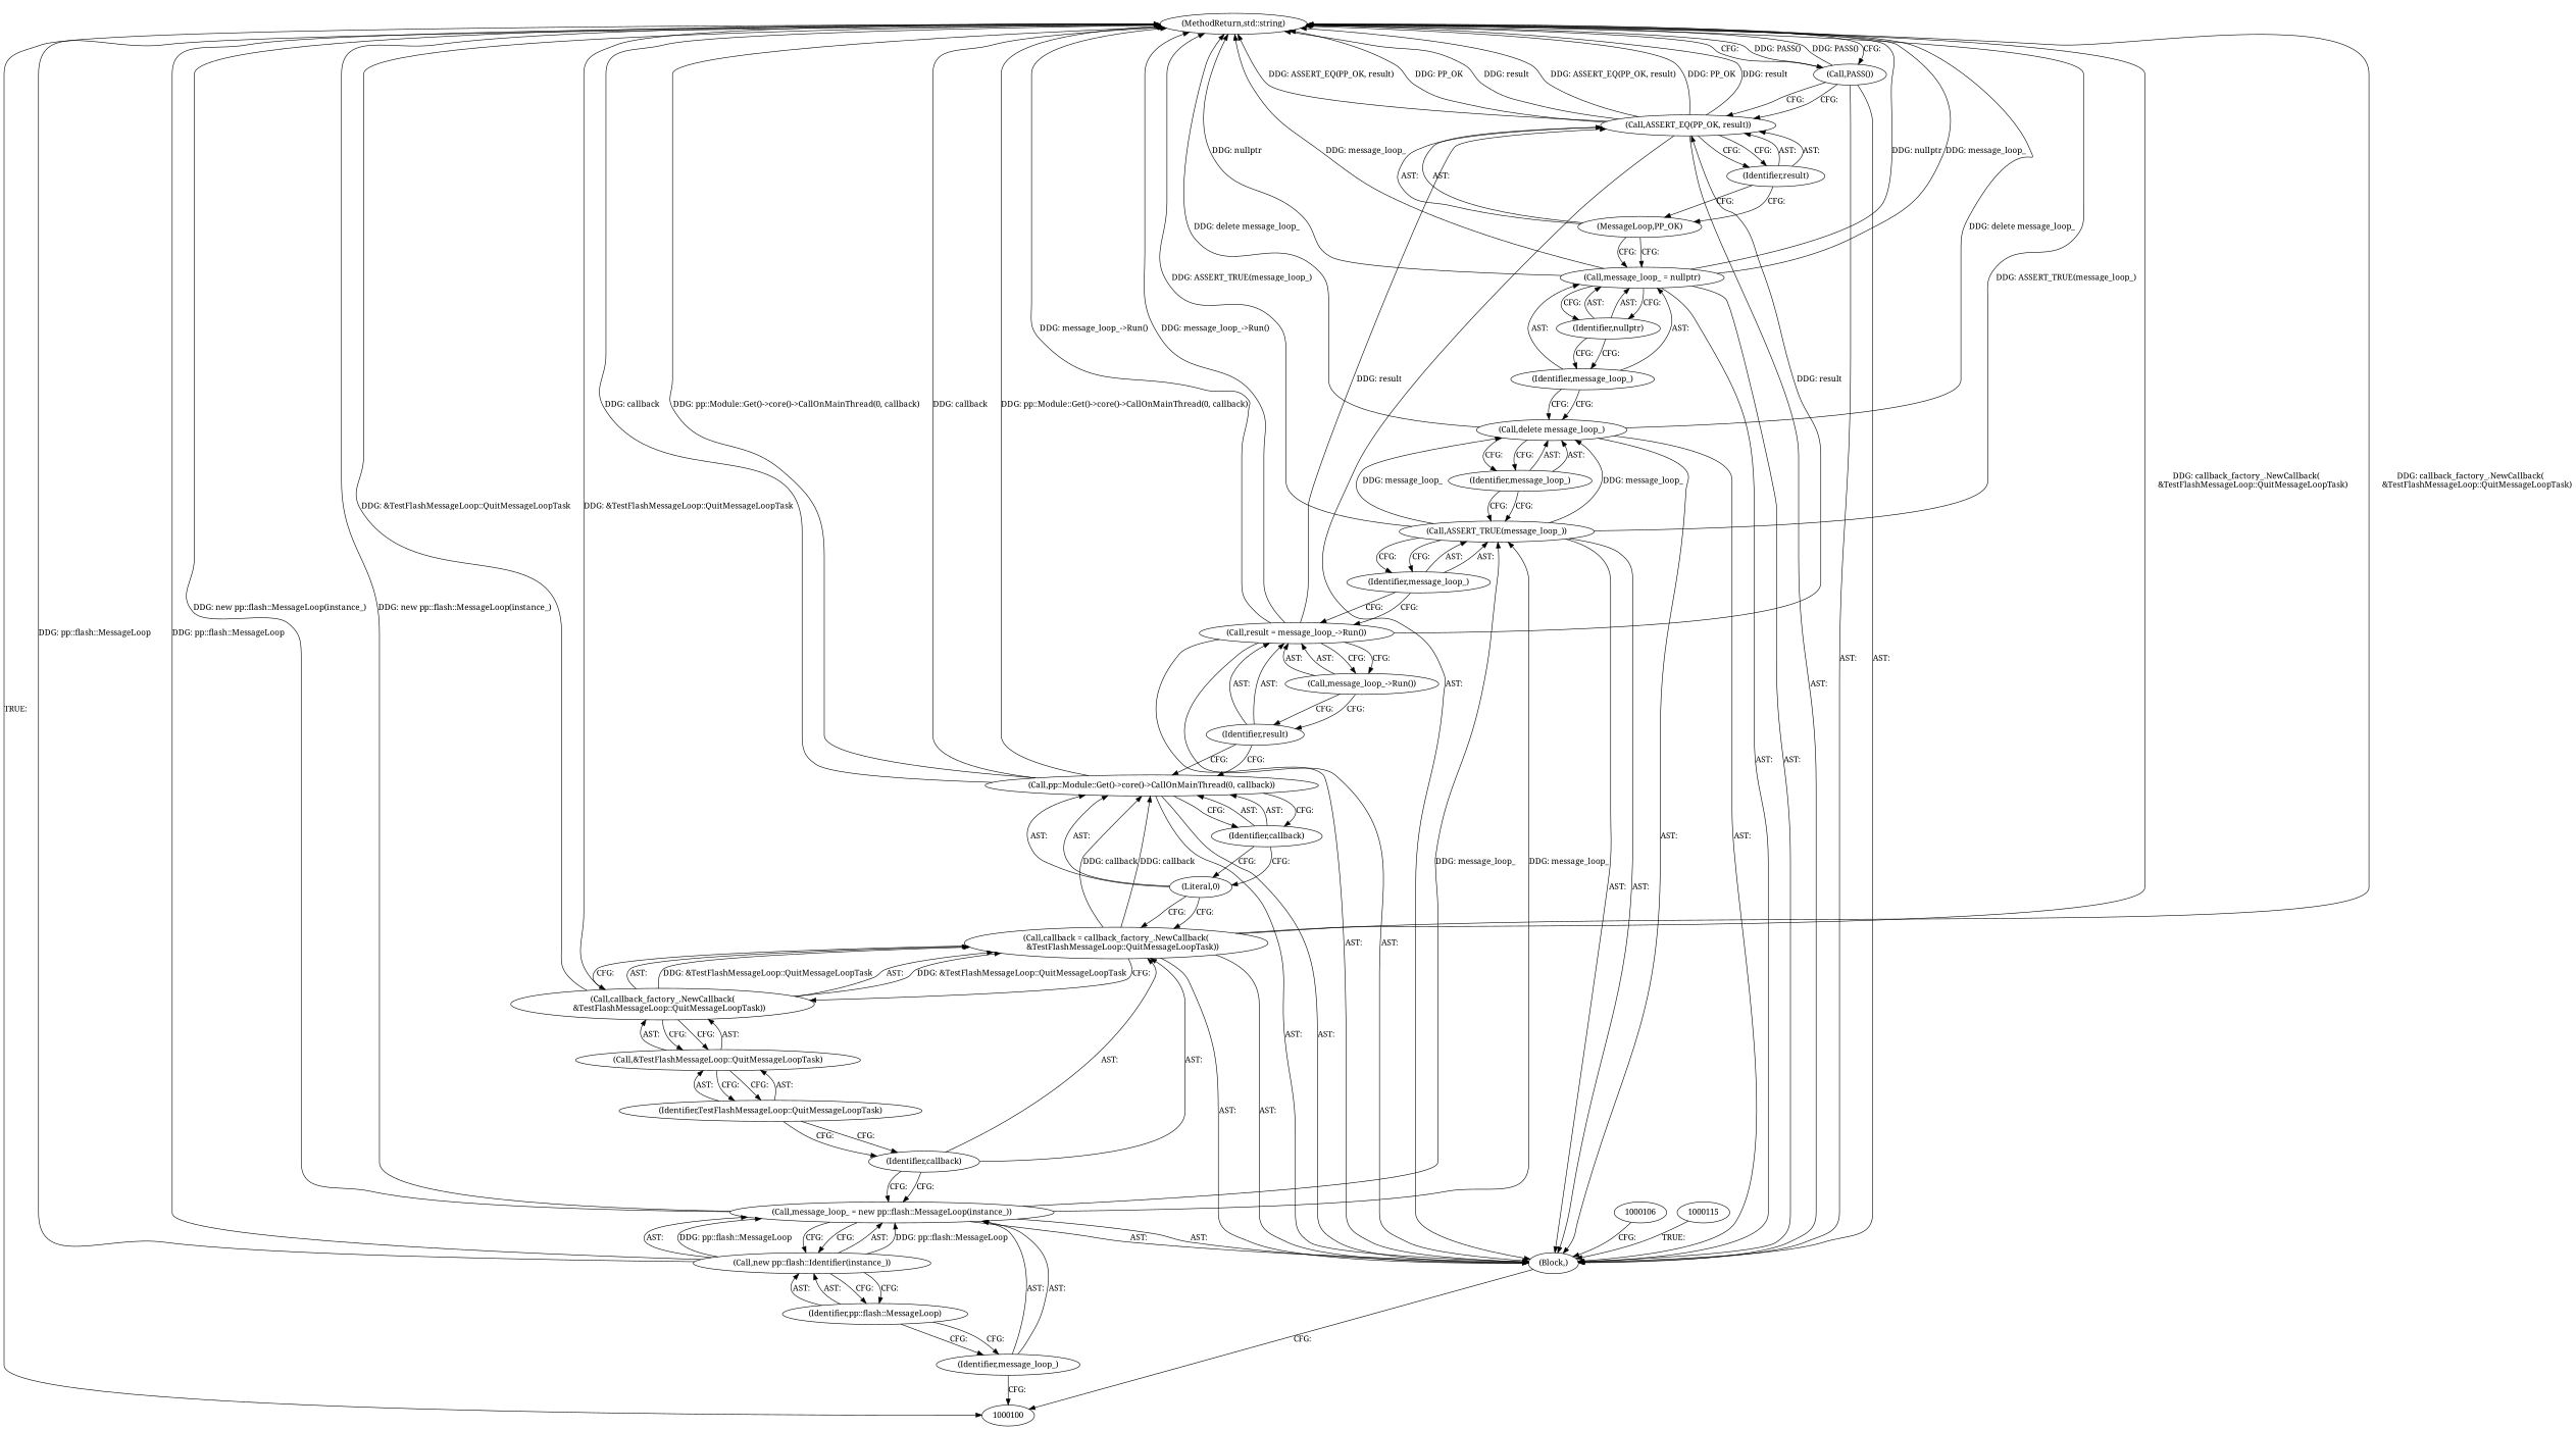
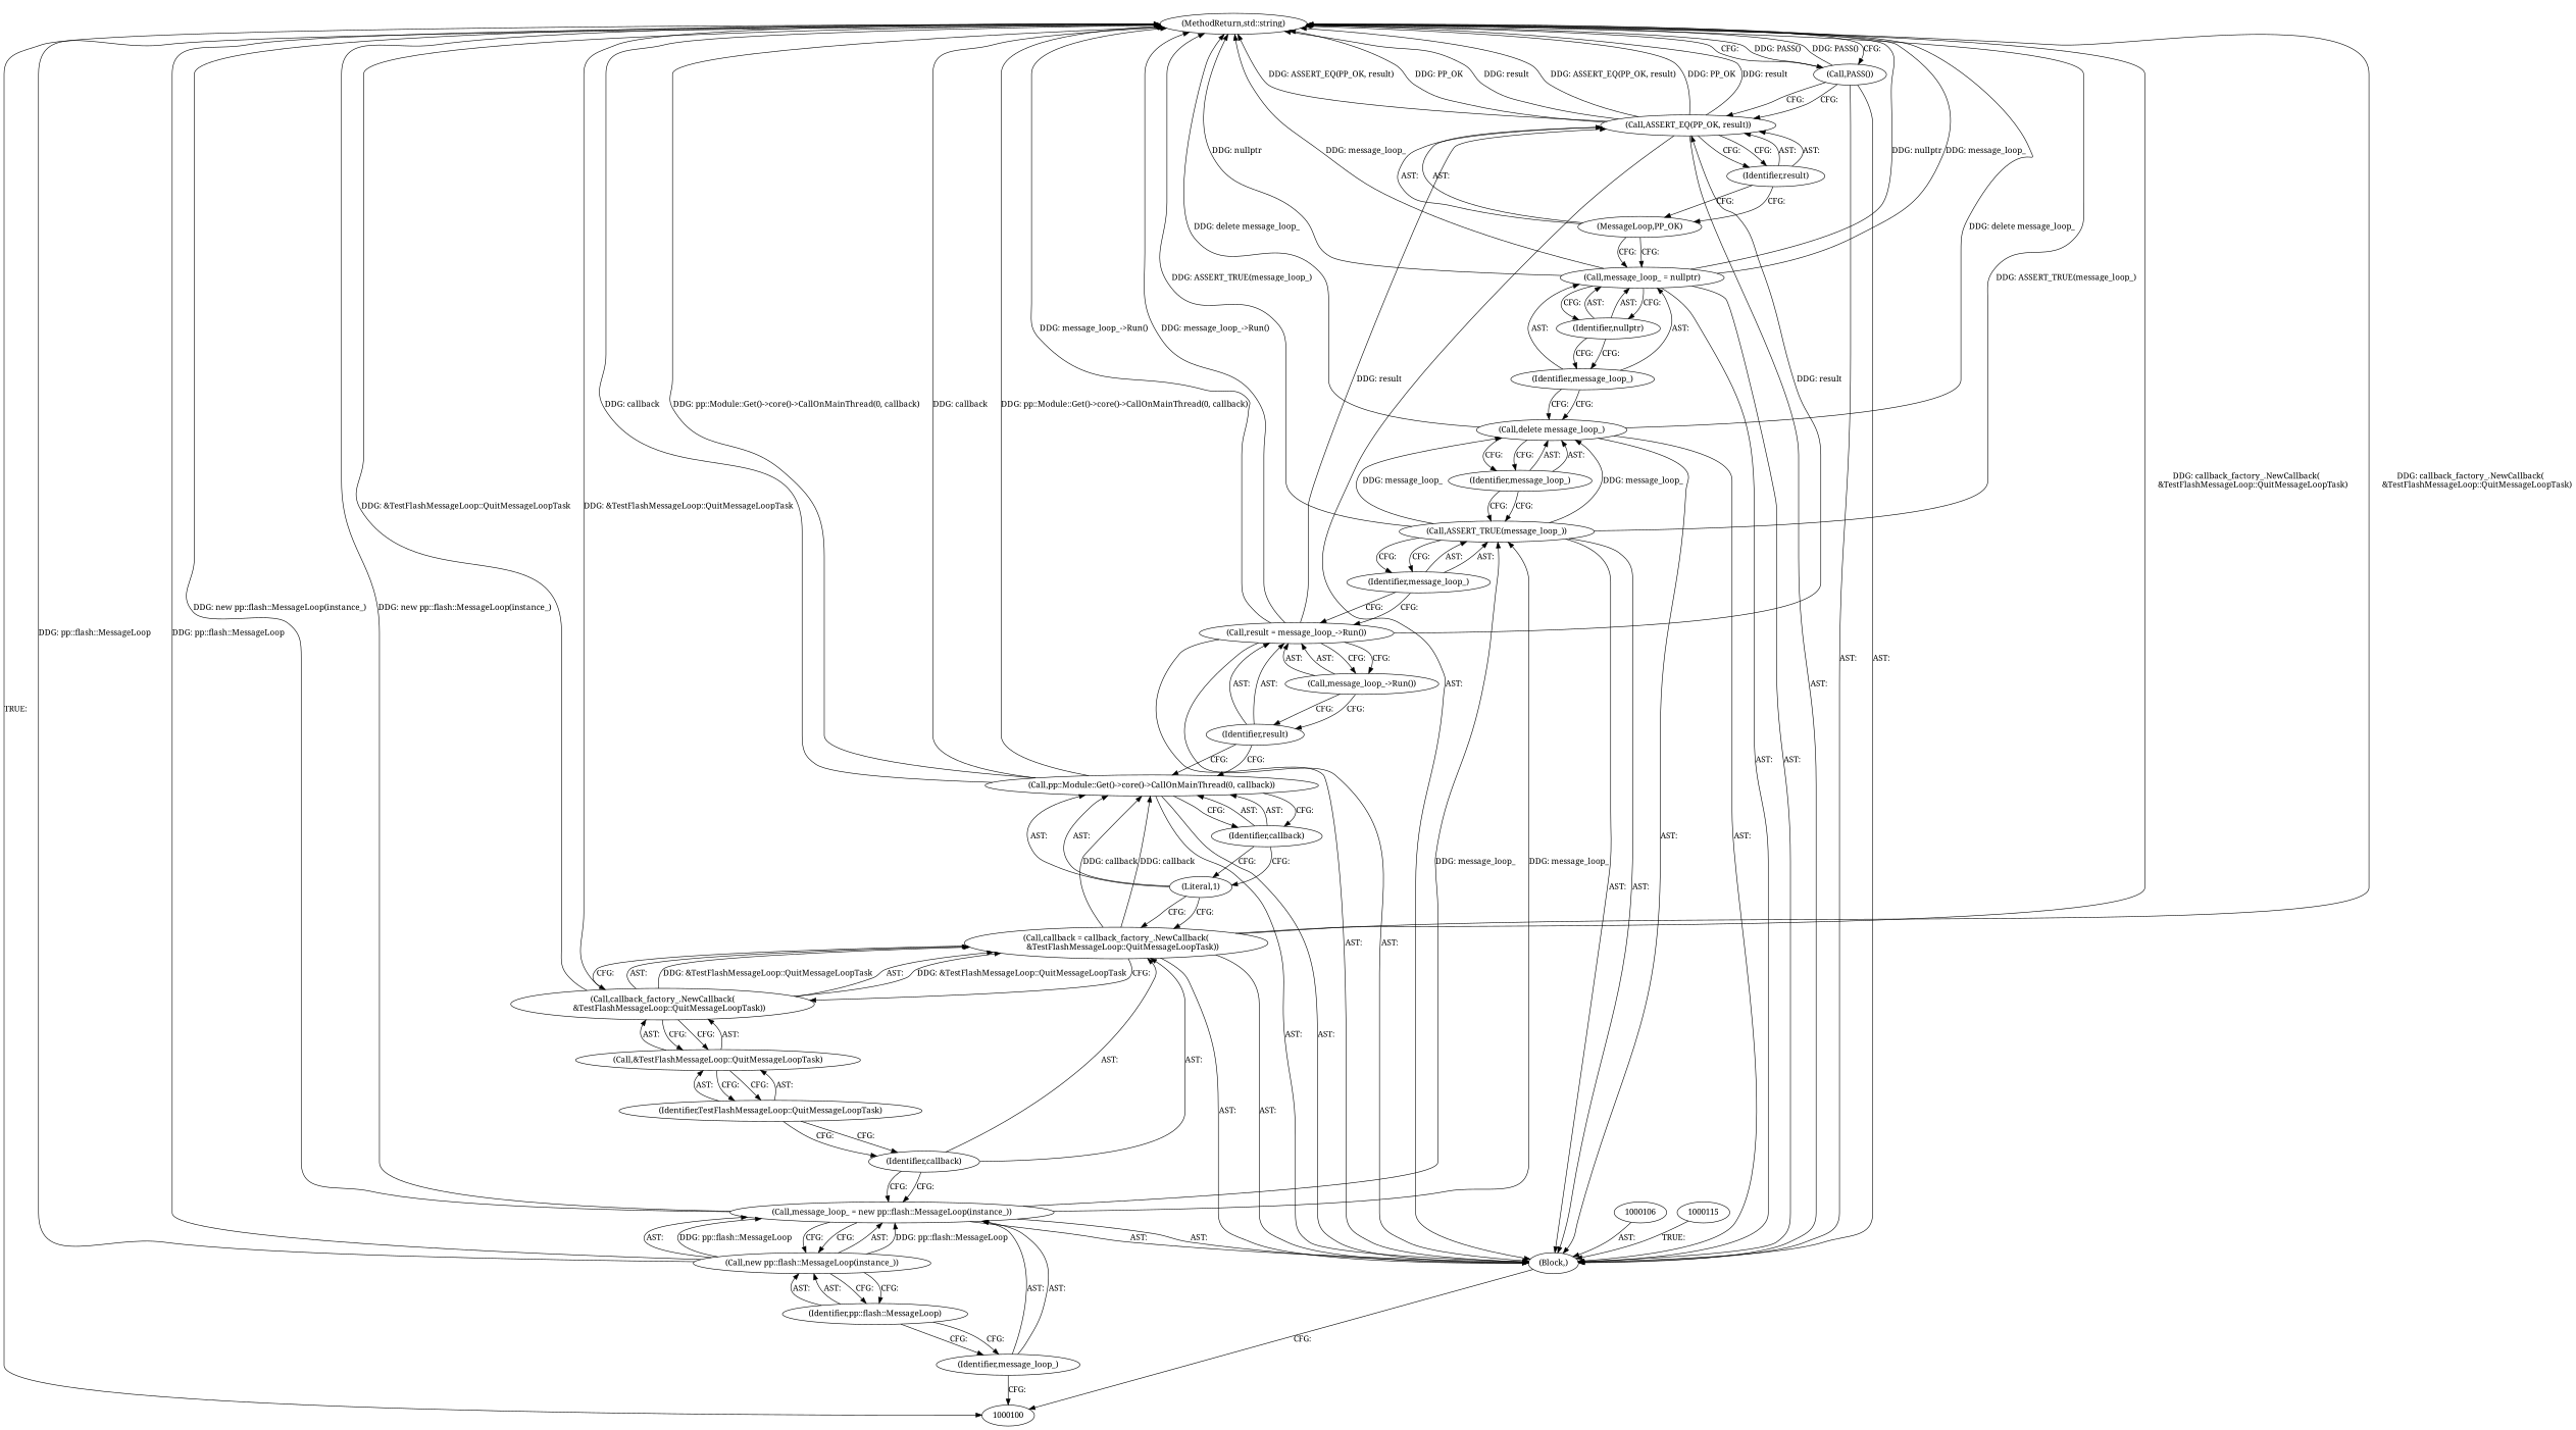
  digraph {
    fontname="Noto Serif"
    node [fontname="Noto Serif"]
    edge [fontname="Noto Serif"]
    n1 [label="(MethodReturn,std::string)"]
    n2 [label="(Call,PASS())"]
    1000100
    n4 [label="(Block,)"]
    n5 [label="(Call,ASSERT_EQ(PP_OK, result))"]
    n6 [label="(Identifier,message_loop_)"]
    n7 [label="(Call,delete message_loop_)"]
    n8 [label="(Call,ASSERT_TRUE(message_loop_))"]
    n9 [label="(Identifier,message_loop_)"]
    n10 [label="(Identifier,nullptr)"]
    n11 [label="(Call,message_loop_ = nullptr)"]
    n12 [label="(Identifier,message_loop_)"]
    n13 [label="(MessageLoop,PP_OK)"]
    n14 [label="(Identifier,result)"]
-   n15 [label="(Call,new pp::flash::Identifier(instance_))"]
+   n15 [label="(Call,new pp::flash::MessageLoop(instance_))"]
    n16 [label="(Call,message_loop_ = new pp::flash::MessageLoop(instance_))"]
    n17 [label="(Identifier,pp::flash::MessageLoop)"]
    n18 [label="(Identifier,message_loop_)"]
    n19 [label="(Call,callback = callback_factory_.NewCallback(\n      &TestFlashMessageLoop::QuitMessageLoopTask))"]
    n20 [label="(Call,callback_factory_.NewCallback(\n      &TestFlashMessageLoop::QuitMessageLoopTask))"]
    n21 [label="(Call,pp::Module::Get()->core()->CallOnMainThread(0, callback))"]
    n22 [label="(Call,&TestFlashMessageLoop::QuitMessageLoopTask)"]
    n23 [label="(Identifier,callback)"]
    n24 [label="(Identifier,callback)"]
    n25 [label="(Identifier,TestFlashMessageLoop::QuitMessageLoopTask)"]
-   n26 [label="(Literal,0)"]
+   n26 [label="(Literal,1)"]
    n27 [label="(Call,result = message_loop_->Run())"]
    n28 [label="(Call,message_loop_->Run())"]
    n29 [label="(Identifier,result)"]
    1000106
    1000115
    n1 -> n2 [label="CFG: "]
    n1 -> n2 [label="CFG: "]
    n1 -> 1000100 [label="TRUE: "]
    n2 -> n1 [label="DDG: PASS()"]
    n2 -> n1 [label="DDG: PASS()"]
    n2 -> n4 [label="AST: "]
    n2 -> n4 [label="AST: "]
    n2 -> n5 [label="CFG: "]
    n2 -> n5 [label="CFG: "]
    n4 -> 1000100 [label="CFG: "]
    n5 -> n1 [label="DDG: ASSERT_EQ(PP_OK, result)"]
    n5 -> n1 [label="DDG: PP_OK"]
    n5 -> n1 [label="DDG: result"]
    n5 -> n1 [label="DDG: ASSERT_EQ(PP_OK, result)"]
    n5 -> n1 [label="DDG: PP_OK"]
    n5 -> n1 [label="DDG: result"]
    n5 -> n4 [label="AST: "]
    n5 -> n4 [label="AST: "]
    n5 -> n14 [label="CFG: "]
    n5 -> n14 [label="CFG: "]
    n6 -> n7 [label="AST: "]
    n6 -> n7 [label="AST: "]
    n6 -> n8 [label="CFG: "]
    n6 -> n8 [label="CFG: "]
    n7 -> n1 [label="DDG: delete message_loop_"]
    n7 -> n1 [label="DDG: delete message_loop_"]
    n7 -> n4 [label="AST: "]
    n7 -> n4 [label="AST: "]
    n7 -> n6 [label="CFG: "]
    n7 -> n6 [label="CFG: "]
    n8 -> n1 [label="DDG: ASSERT_TRUE(message_loop_)"]
    n8 -> n1 [label="DDG: ASSERT_TRUE(message_loop_)"]
    n8 -> n4 [label="AST: "]
    n8 -> n4 [label="AST: "]
    n8 -> n7 [label="DDG: message_loop_"]
    n8 -> n7 [label="DDG: message_loop_"]
    n8 -> n9 [label="CFG: "]
    n8 -> n9 [label="CFG: "]
    n9 -> n8 [label="AST: "]
    n9 -> n8 [label="AST: "]
    n9 -> n27 [label="CFG: "]
    n9 -> n27 [label="CFG: "]
    n10 -> n11 [label="AST: "]
    n10 -> n11 [label="AST: "]
    n10 -> n12 [label="CFG: "]
    n10 -> n12 [label="CFG: "]
    n11 -> n1 [label="DDG: nullptr"]
    n11 -> n1 [label="DDG: message_loop_"]
    n11 -> n1 [label="DDG: nullptr"]
    n11 -> n1 [label="DDG: message_loop_"]
    n11 -> n4 [label="AST: "]
    n11 -> n4 [label="AST: "]
    n11 -> n10 [label="CFG: "]
    n11 -> n10 [label="CFG: "]
    n12 -> n7 [label="CFG: "]
    n12 -> n7 [label="CFG: "]
    n12 -> n11 [label="AST: "]
    n12 -> n11 [label="AST: "]
    n13 -> n5 [label="AST: "]
    n13 -> n5 [label="AST: "]
    n13 -> n11 [label="CFG: "]
    n13 -> n11 [label="CFG: "]
    n14 -> n5 [label="AST: "]
    n14 -> n5 [label="AST: "]
    n14 -> n13 [label="CFG: "]
    n14 -> n13 [label="CFG: "]
    n15 -> n1 [label="DDG: pp::flash::MessageLoop"]
    n15 -> n1 [label="DDG: pp::flash::MessageLoop"]
    n15 -> n16 [label="AST: "]
    n15 -> n16 [label="DDG: pp::flash::MessageLoop"]
    n15 -> n16 [label="AST: "]
    n15 -> n16 [label="DDG: pp::flash::MessageLoop"]
    n15 -> n17 [label="CFG: "]
    n15 -> n17 [label="CFG: "]
    n16 -> n1 [label="DDG: new pp::flash::MessageLoop(instance_)"]
    n16 -> n1 [label="DDG: new pp::flash::MessageLoop(instance_)"]
    n16 -> n4 [label="AST: "]
    n16 -> n4 [label="AST: "]
    n16 -> n8 [label="DDG: message_loop_"]
    n16 -> n8 [label="DDG: message_loop_"]
    n16 -> n15 [label="CFG: "]
    n16 -> n15 [label="CFG: "]
    n17 -> n15 [label="AST: "]
    n17 -> n15 [label="AST: "]
    n17 -> n18 [label="CFG: "]
    n17 -> n18 [label="CFG: "]
    n18 -> 1000100 [label="CFG: "]
    n18 -> n16 [label="AST: "]
    n18 -> n16 [label="AST: "]
    n19 -> n1 [label="DDG: callback_factory_.NewCallback(\n      &TestFlashMessageLoop::QuitMessageLoopTask)"]
    n19 -> n1 [label="DDG: callback_factory_.NewCallback(\n      &TestFlashMessageLoop::QuitMessageLoopTask)"]
    n19 -> n4 [label="AST: "]
    n19 -> n4 [label="AST: "]
    n19 -> n20 [label="CFG: "]
    n19 -> n20 [label="CFG: "]
    n19 -> n21 [label="DDG: callback"]
    n19 -> n21 [label="DDG: callback"]
    n20 -> n1 [label="DDG: &TestFlashMessageLoop::QuitMessageLoopTask"]
    n20 -> n1 [label="DDG: &TestFlashMessageLoop::QuitMessageLoopTask"]
    n20 -> n19 [label="AST: "]
    n20 -> n19 [label="DDG: &TestFlashMessageLoop::QuitMessageLoopTask"]
    n20 -> n19 [label="AST: "]
    n20 -> n19 [label="DDG: &TestFlashMessageLoop::QuitMessageLoopTask"]
    n20 -> n22 [label="CFG: "]
    n20 -> n22 [label="CFG: "]
    n21 -> n1 [label="DDG: callback"]
    n21 -> n1 [label="DDG: pp::Module::Get()->core()->CallOnMainThread(0, callback)"]
    n21 -> n1 [label="DDG: callback"]
    n21 -> n1 [label="DDG: pp::Module::Get()->core()->CallOnMainThread(0, callback)"]
    n21 -> n4 [label="AST: "]
    n21 -> n4 [label="AST: "]
    n21 -> n23 [label="CFG: "]
    n21 -> n23 [label="CFG: "]
    n22 -> n20 [label="AST: "]
    n22 -> n20 [label="AST: "]
    n22 -> n25 [label="CFG: "]
    n22 -> n25 [label="CFG: "]
    n23 -> n21 [label="AST: "]
    n23 -> n21 [label="AST: "]
    n23 -> n26 [label="CFG: "]
    n23 -> n26 [label="CFG: "]
    n24 -> n16 [label="CFG: "]
    n24 -> n16 [label="CFG: "]
    n24 -> n19 [label="AST: "]
    n24 -> n19 [label="AST: "]
    n25 -> n22 [label="AST: "]
    n25 -> n22 [label="AST: "]
    n25 -> n24 [label="CFG: "]
    n25 -> n24 [label="CFG: "]
    n26 -> n19 [label="CFG: "]
    n26 -> n19 [label="CFG: "]
    n26 -> n21 [label="AST: "]
    n26 -> n21 [label="AST: "]
    n27 -> n1 [label="DDG: message_loop_->Run()"]
    n27 -> n1 [label="DDG: message_loop_->Run()"]
    n27 -> n4 [label="AST: "]
    n27 -> n4 [label="AST: "]
    n27 -> n5 [label="DDG: result"]
    n27 -> n5 [label="DDG: result"]
    n27 -> n28 [label="CFG: "]
    n27 -> n28 [label="CFG: "]
    n28 -> n27 [label="AST: "]
    n28 -> n27 [label="AST: "]
    n28 -> n29 [label="CFG: "]
    n28 -> n29 [label="CFG: "]
    n29 -> n21 [label="CFG: "]
    n29 -> n21 [label="CFG: "]
    n29 -> n27 [label="AST: "]
    n29 -> n27 [label="AST: "]
-   1000106 -> n4 [label="CFG: "]
+   1000106 -> n4 [label="AST: "]
    1000115 -> n4 [label="TRUE: "]
  }
